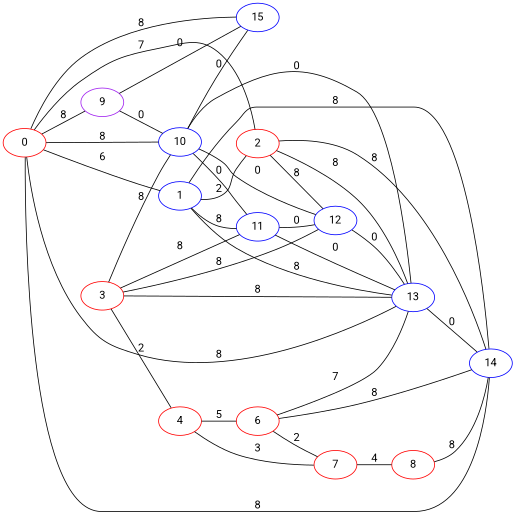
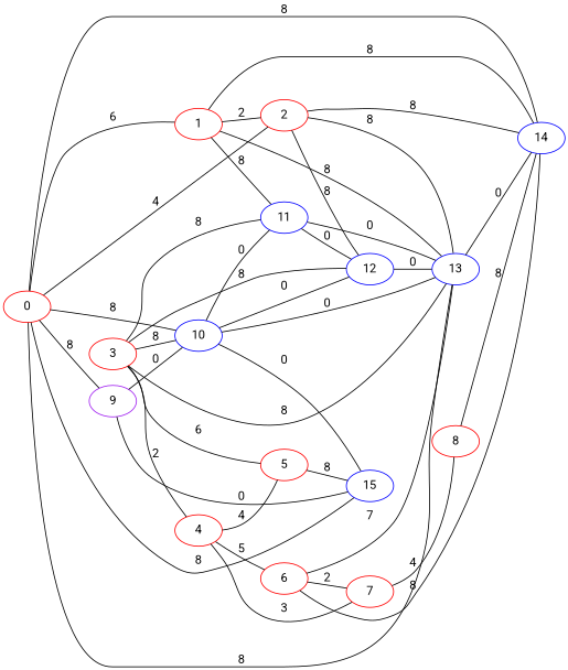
  graph {
    fontname=Roboto
    rankdir=LR
    node [color=red fontname=Roboto weight=1]
    edge [fontname=Roboto]
    0
-   1 [color=blue]
+   1
    2
    9 [color=purple weight=4]
    10 [color=blue weight=3]
    13 [color=blue weight=3]
    14 [color=blue weight=3]
    15 [color=blue weight=3]
    11 [color=blue weight=3]
    12 [color=blue weight=3]
    3
    4
+   5
    6
    7
    8
    0 -- 1 [label=6]
-   0 -- 2 [label=7]
+   0 -- 2 [label=4]
    0 -- 9 [label=8]
    0 -- 10 [label=8]
    0 -- 13 [label=8]
    0 -- 14 [label=8]
    0 -- 15 [label=8]
    1 -- 2 [label=2]
    1 -- 13 [label=8]
    1 -- 14 [label=8]
    1 -- 11 [label=8]
    2 -- 13 [label=8]
    2 -- 14 [label=8]
    2 -- 12 [label=8]
    9 -- 10 [label=0]
    9 -- 15 [label=0]
    10 -- 13 [label=0]
    10 -- 15 [label=0]
    10 -- 11 [label=0]
    10 -- 12 [label=0]
    13 -- 14 [label=0]
    11 -- 13 [label=0]
    11 -- 12 [label=0]
    12 -- 13 [label=0]
    3 -- 10 [label=8]
    3 -- 13 [label=8]
    3 -- 11 [label=8]
    3 -- 12 [label=8]
    3 -- 4 [label=2]
+   3 -- 5 [label=6]
+   4 -- 5 [label=4]
    4 -- 6 [label=5]
    4 -- 7 [label=3]
+   5 -- 15 [label=8]
    6 -- 13 [label=7]
    6 -- 14 [label=8]
    6 -- 7 [label=2]
    7 -- 8 [label=4]
    8 -- 14 [label=8]
  }
